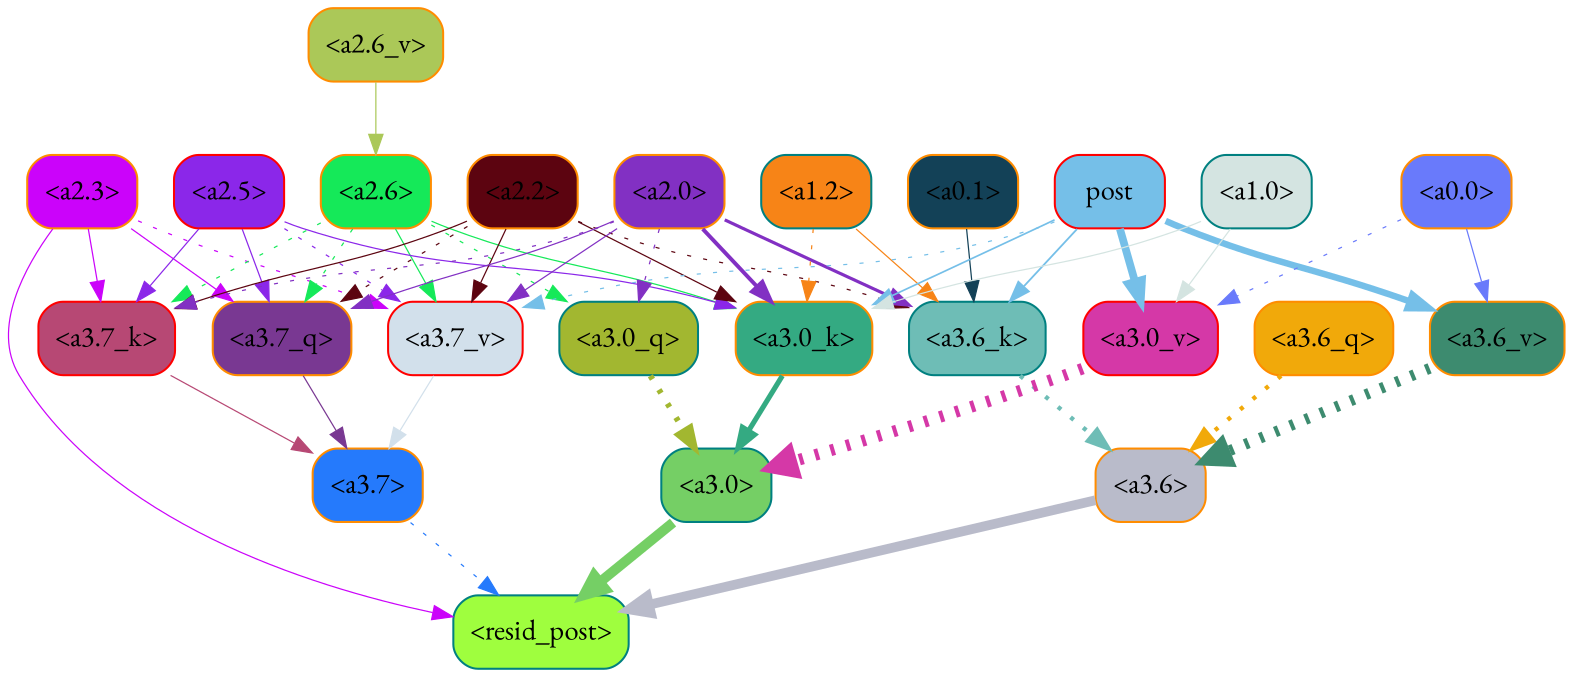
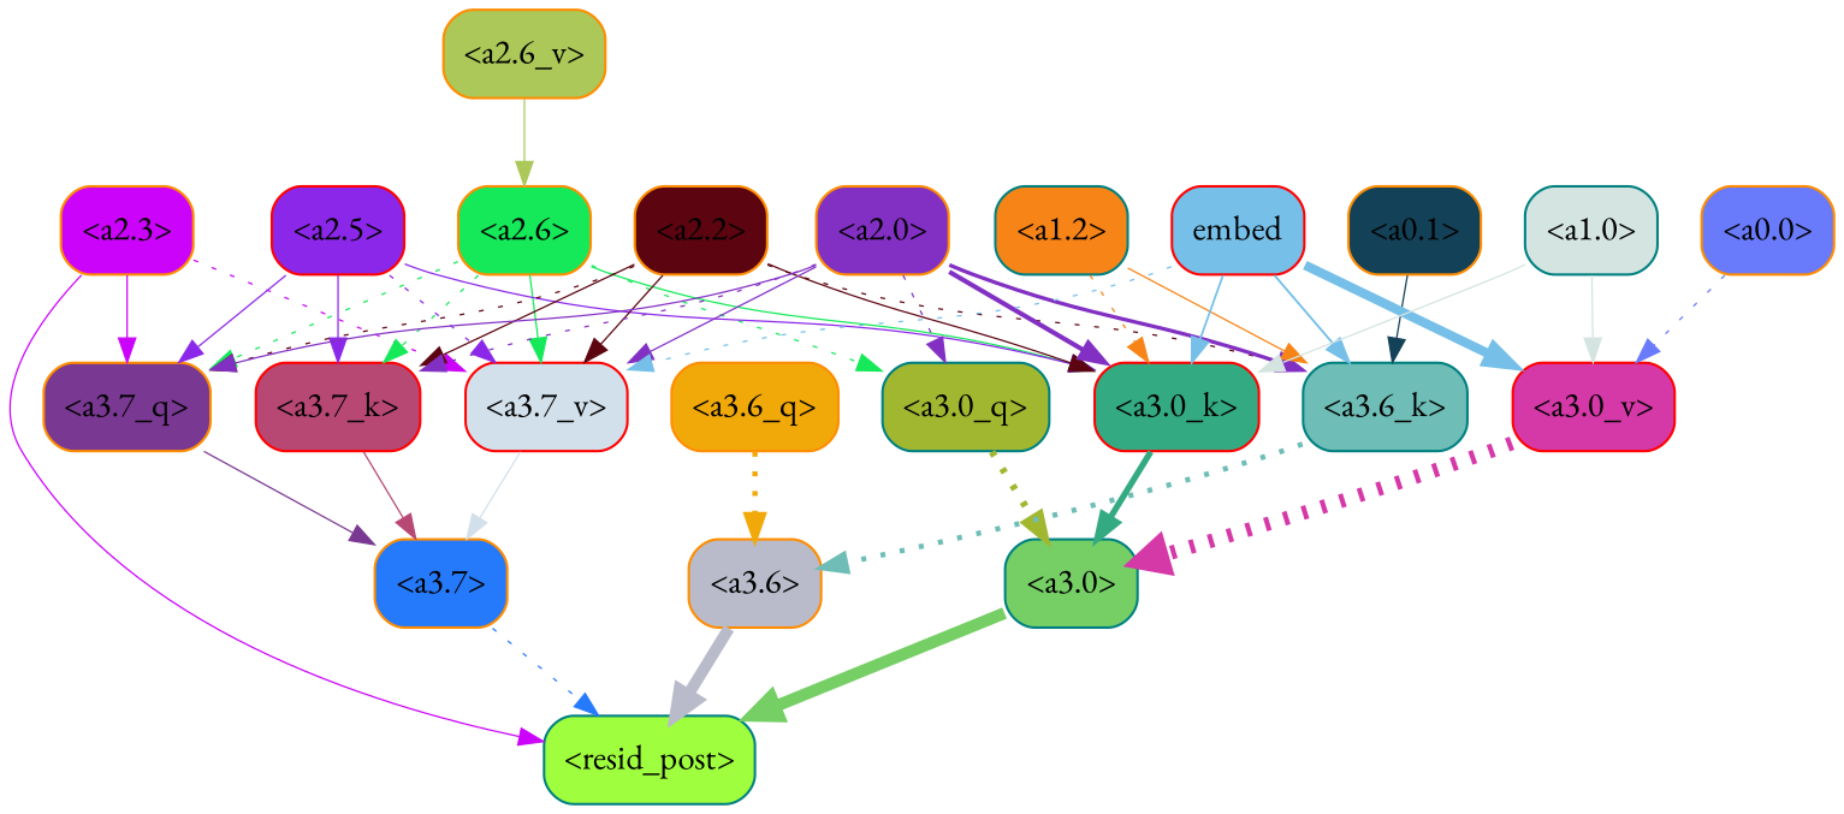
  strict digraph {
    fontname="EB Garamond"
    splines=true
    node [color=darkorange fontname="EB Garamond" shape=box style="filled, rounded"]
    edge [color="#8230c3" fontname="EB Garamond" penwidth=0.6 style=solid]
    "<a3.7>" [fillcolor="#257afc"]
    "<resid_post>" [color=teal fillcolor="#9ffe3e"]
    "<a3.6>" [fillcolor="#b9bbca"]
    "<a3.0>" [color=teal fillcolor="#75cf65"]
    "<a2.3>" [fillcolor="#cb03fa"]
    "<a3.7_q>" [fillcolor="#793892"]
    "<a3.7_k>" [color=red fillcolor="#b74874"]
    "<a3.7_v>" [color=red fillcolor="#d2e0eb"]
    "<a3.6_q>" [fillcolor="#f1a90a"]
    "<a3.0_q>" [color=teal fillcolor="#a2b730"]
    "<a3.6_k>" [color=teal fillcolor="#6ebdb6"]
-   "<a3.0_k>" [fillcolor="#34aa82"]
-   "<a3.6_v>" [fillcolor="#3d8b6f"]
+   "<a3.0_k>" [color=red fillcolor="#34aa82"]
    "<a3.0_v>" [color=red fillcolor="#d538a7"]
    "<a2.6>" [fillcolor="#15e959"]
    "<a2.5>" [color=red fillcolor="#8b27e9"]
    "<a2.2>" [fillcolor="#5c0410"]
    "<a2.0>" [fillcolor="#8230c3"]
    "<a1.2>" [color=teal fillcolor="#f78417"]
    "<a0.1>" [fillcolor="#134157"]
-   embed [color=red fillcolor="#75bfe8" label=post]
+   embed [color=red fillcolor="#75bfe8"]
    "<a1.0>" [color=teal fillcolor="#d4e4e1"]
    "<a0.0>" [fillcolor="#697afb"]
    "<a2.6_v>" [fillcolor="#abc858"]
    "<a3.7>" -> "<resid_post>" [color="#257afc" style=dotted]
    "<a3.6>" -> "<resid_post>" [color="#b9bbca" penwidth=4.751592040061951]
    "<a3.0>" -> "<resid_post>" [color="#75cf65" penwidth=4.904066681861877 style=bold]
    "<a2.3>" -> "<resid_post>" [color="#cb03fa"]
    "<a2.3>" -> "<a3.7_q>" [color="#cb03fa"]
-   "<a2.3>" -> "<a3.7_k>" [color="#cb03fa" penwidth=0.6069068089127541]
    "<a2.3>" -> "<a3.7_v>" [color="#cb03fa" style=dotted]
    "<a3.7_q>" -> "<a3.7>" [color="#793892"]
    "<a3.7_k>" -> "<a3.7>" [color="#b74874"]
    "<a3.7_v>" -> "<a3.7>" [color="#d2e0eb" style=""]
    "<a3.6_q>" -> "<a3.6>" [color="#f1a90a" penwidth=2.160832464694977 style=dotted]
    "<a3.0_q>" -> "<a3.0>" [color="#a2b730" penwidth=2.870753765106201 style=dotted]
    "<a3.6_k>" -> "<a3.6>" [color="#6ebdb6" penwidth=2.13908451795578 style=dotted]
    "<a3.0_k>" -> "<a3.0>" [color="#34aa82" penwidth=2.520303964614868]
-   "<a3.6_v>" -> "<a3.6>" [color="#3d8b6f" penwidth=5.297133803367615 style=dotted]
    "<a3.0_v>" -> "<a3.0>" [color="#d538a7" penwidth=5.680712580680847 style=dotted]
    "<a2.6>" -> "<a3.7_q>" [color="#15e959" style=dotted]
    "<a2.6>" -> "<a3.7_k>" [color="#15e959" style=dotted]
    "<a2.6>" -> "<a3.7_v>" [color="#15e959"]
    "<a2.6>" -> "<a3.0_q>" [color="#15e959" style=dotted]
    "<a2.6>" -> "<a3.0_k>" [color="#15e959"]
    "<a2.5>" -> "<a3.7_q>" [color="#8b27e9" style=bold]
    "<a2.5>" -> "<a3.7_k>" [color="#8b27e9"]
    "<a2.5>" -> "<a3.7_v>" [color="#8b27e9" style=dotted]
    "<a2.5>" -> "<a3.0_k>" [color="#8b27e9"]
    "<a2.2>" -> "<a3.7_q>" [color="#5c0410" style=dotted]
    "<a2.2>" -> "<a3.7_k>" [color="#5c0410"]
    "<a2.2>" -> "<a3.7_v>" [color="#5c0410" style=bold]
    "<a2.2>" -> "<a3.6_k>" [color="#5c0410" style=dotted]
    "<a2.2>" -> "<a3.0_k>" [color="#5c0410" style=bold]
    "<a2.0>" -> "<a3.7_q>" [style=bold]
    "<a2.0>" -> "<a3.7_k>" [style=dotted]
    "<a2.0>" -> "<a3.7_v>"
    "<a2.0>" -> "<a3.0_q>" [style=dotted]
    "<a2.0>" -> "<a3.6_k>" [penwidth=1.564806342124939 style=bold]
    "<a2.0>" -> "<a3.0_k>" [penwidth=1.9353990852832794]
    "<a1.2>" -> "<a3.6_k>" [color="#f78417"]
    "<a1.2>" -> "<a3.0_k>" [color="#f78417" style=dotted]
    "<a0.1>" -> "<a3.6_k>" [color="#134157" style=bold]
    embed -> "<a3.7_v>" [color="#75bfe8" style=dotted]
    embed -> "<a3.6_k>" [color="#75bfe8" penwidth=0.8915999233722687]
    embed -> "<a3.0_k>" [color="#75bfe8" penwidth=0.832088902592659]
-   embed -> "<a3.6_v>" [color="#75bfe8" penwidth=3.1840110421180725]
    embed -> "<a3.0_v>" [color="#75bfe8" penwidth=3.8132747188210487]
    "<a1.0>" -> "<a3.0_k>" [color="#d4e4e1" style=""]
    "<a1.0>" -> "<a3.0_v>" [color="#d4e4e1" style=""]
-   "<a0.0>" -> "<a3.6_v>" [color="#697afb"]
    "<a0.0>" -> "<a3.0_v>" [color="#697afb" style=dotted]
    "<a2.6_v>" -> "<a2.6>" [color="#abc858"]
  }
